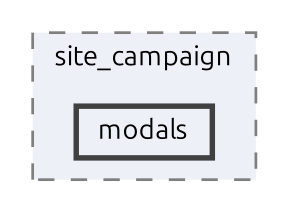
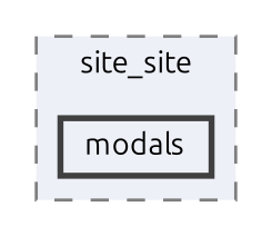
  digraph {
    compound=true
    fontname=Ubuntu
    n1 [color=grey25 fillcolor="#edf0f7" fontname=Ubuntu fontsize=10 height=0.2 label=modals shape=box style="filled,bold" width=0.4]
    subgraph cluster_1 {
      bgcolor="#edf0f7"
      fontsize=10
-     label=site_campaign
+     label=site_site
      pencolor=grey50
      style="filled,dashed"
      n1
    }
  }
